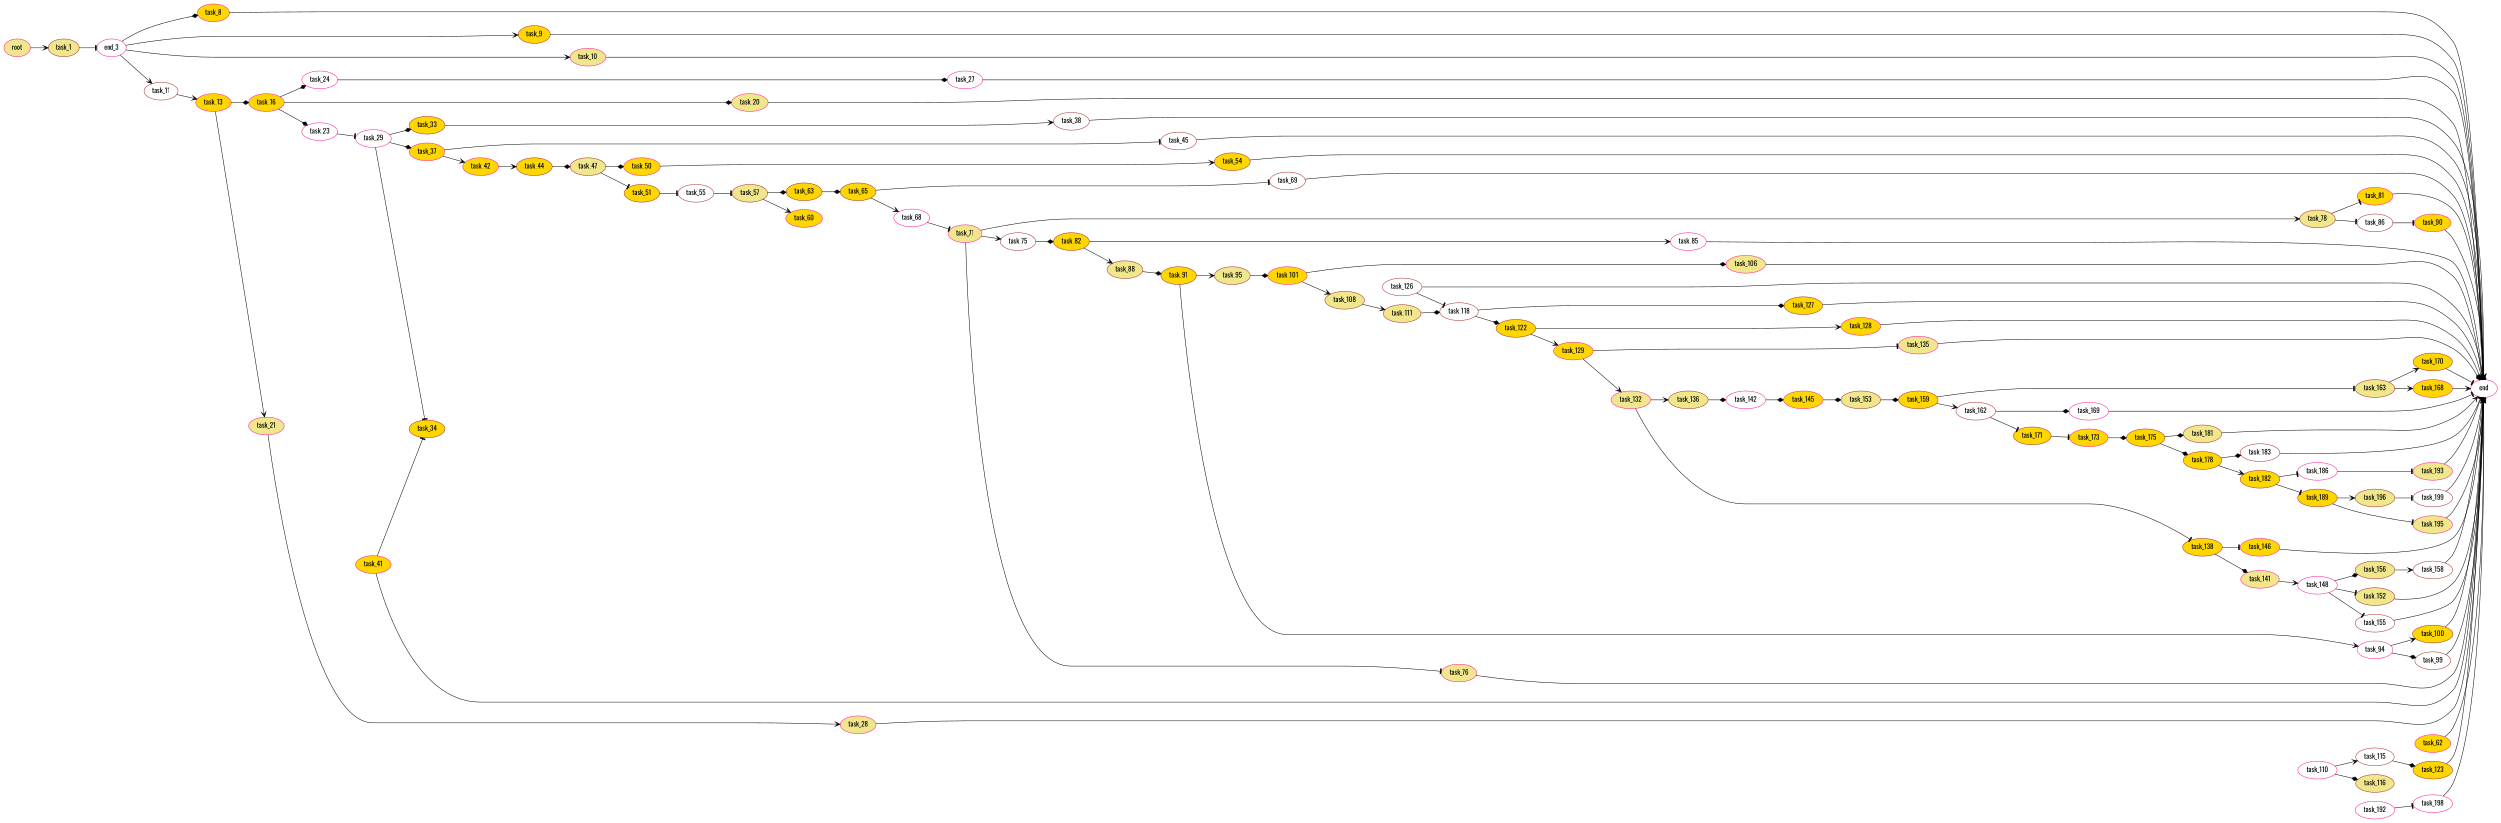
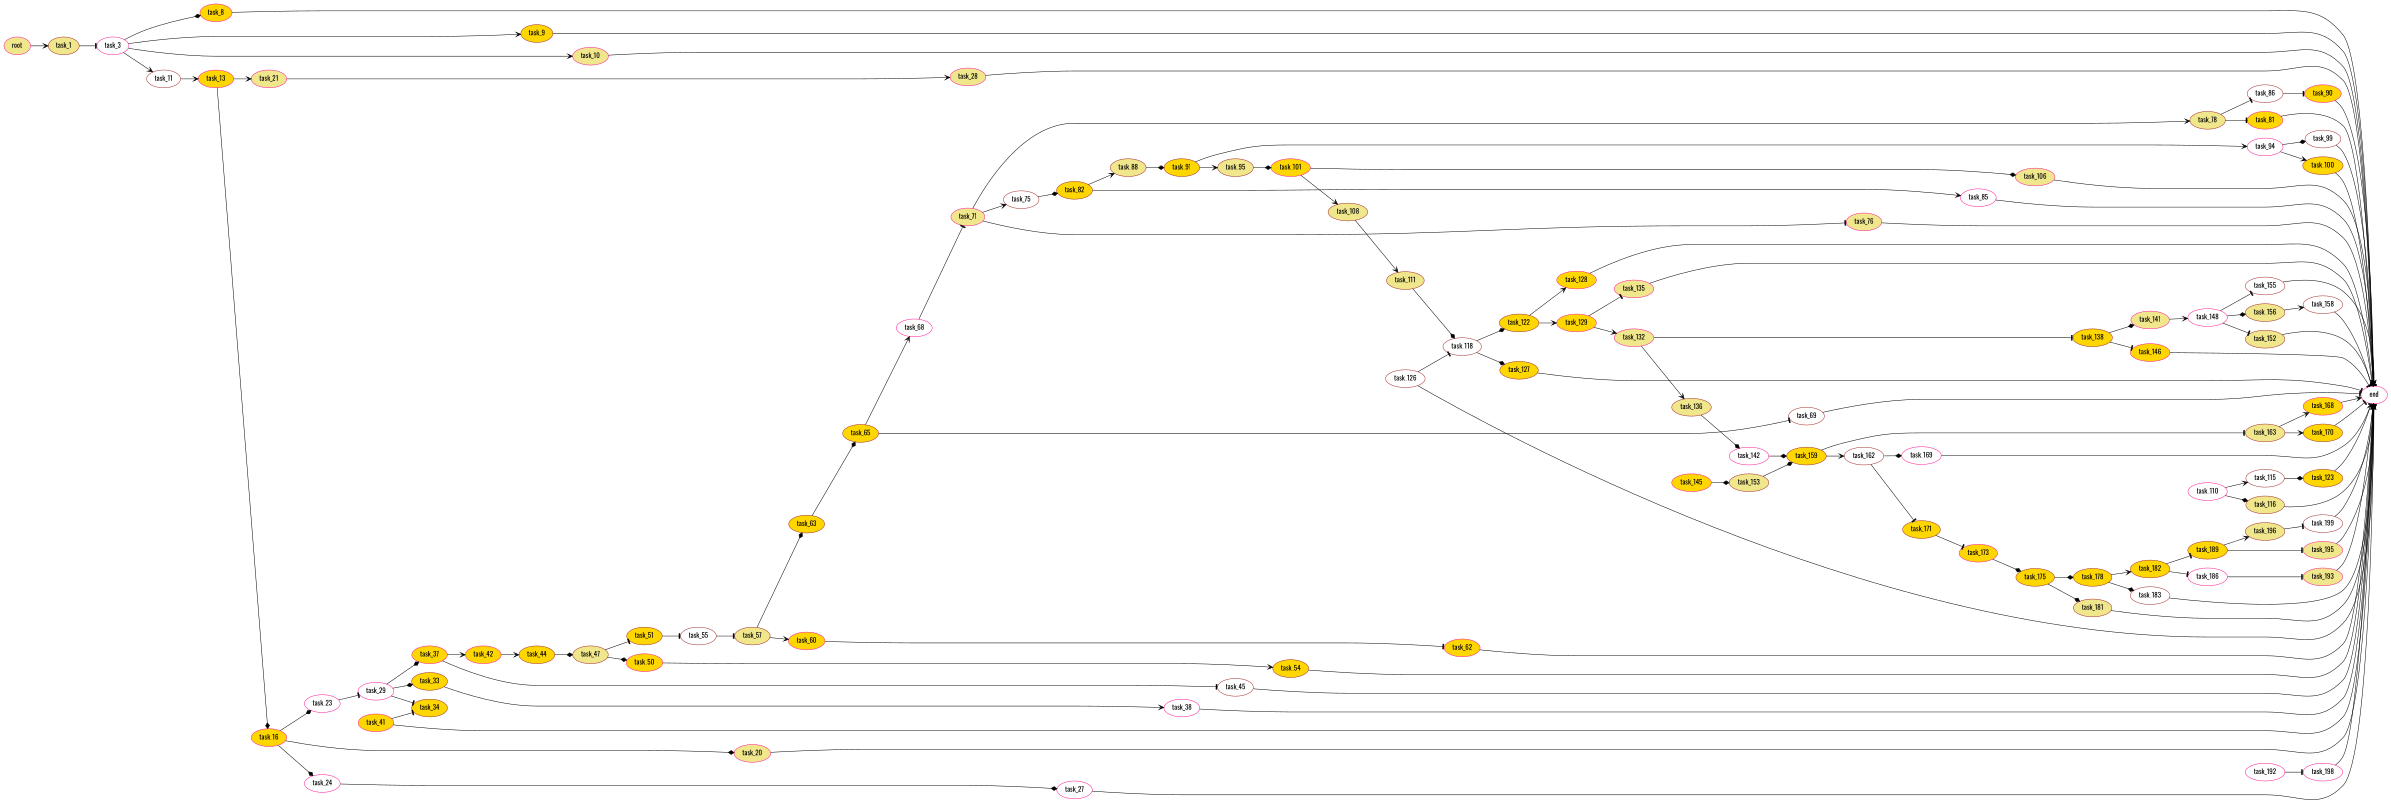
  digraph {
    fontname=Oswald
    rankdir=LR
    node [color=brown fillcolor=gold fontname=Oswald style=filled]
    edge [arrowhead=tee fontname=Oswald]
    root [color=deeppink fillcolor=khaki]
    task_1 [fillcolor=khaki]
-   task_3 [color=deeppink fillcolor=white label=end_3]
+   task_3 [color=deeppink fillcolor=white]
    task_8 [color=deeppink]
    task_9
    task_10 [color=deeppink fillcolor=khaki]
    task_11 [fillcolor=white]
    end [color=deeppink fillcolor=white]
    task_13 [color=deeppink]
    task_16 [color=deeppink]
    task_21 [color=deeppink fillcolor=khaki]
    task_20 [color=deeppink fillcolor=khaki]
    task_23 [color=deeppink fillcolor=white]
    task_24 [color=deeppink fillcolor=white]
    task_28 [color=deeppink fillcolor=khaki]
    task_29 [color=deeppink fillcolor=white]
    task_27 [color=deeppink fillcolor=white]
    task_33
    task_34
    task_37 [color=deeppink]
-   task_38 [fillcolor=white]
+   task_38 [color=deeppink fillcolor=white]
    task_42 [color=deeppink]
    task_45 [fillcolor=white]
    task_41 [color=deeppink]
    task_44
    task_47 [fillcolor=khaki]
    task_50 [color=deeppink]
    task_51
    task_54
    task_55 [fillcolor=white]
    task_57 [fillcolor=khaki]
    task_60 [color=deeppink]
    task_63
    task_62 [color=deeppink]
    task_65
    task_68 [color=deeppink fillcolor=white]
    task_69 [fillcolor=white]
    task_71 [color=deeppink fillcolor=khaki]
    task_75 [fillcolor=white]
    task_76 [color=deeppink fillcolor=khaki]
    task_78 [fillcolor=khaki]
    task_82
    task_81 [color=deeppink]
    task_86 [fillcolor=white]
    task_85 [color=deeppink fillcolor=white]
    task_88 [fillcolor=khaki]
    task_90 [color=deeppink]
    task_91
    task_94 [color=deeppink fillcolor=white]
    task_95 [fillcolor=khaki]
    task_99 [fillcolor=white]
    task_100
    task_101 [color=deeppink]
    task_106 [color=deeppink fillcolor=khaki]
    task_108 [fillcolor=khaki]
    task_111 [fillcolor=khaki]
    task_110 [color=deeppink fillcolor=white]
    task_115 [fillcolor=white]
    task_116 [fillcolor=khaki]
    task_118 [fillcolor=white]
    task_123
    task_122
    task_127
    task_128 [color=deeppink]
    task_129 [color=deeppink]
    task_126 [fillcolor=white]
    task_132 [color=deeppink fillcolor=khaki]
    task_135 [color=deeppink fillcolor=khaki]
    task_136 [fillcolor=khaki]
    task_138
    task_142 [color=deeppink fillcolor=white]
    task_141 [color=deeppink fillcolor=khaki]
    task_146 [color=deeppink]
    task_145 [color=deeppink]
    task_148 [color=deeppink fillcolor=white]
    task_153 [fillcolor=khaki]
    task_152 [fillcolor=khaki]
    task_155 [fillcolor=white]
    task_156 [fillcolor=khaki]
    task_158 [fillcolor=white]
    task_159
    task_162 [fillcolor=white]
    task_163 [fillcolor=khaki]
    task_169 [color=deeppink fillcolor=white]
    task_171
    task_168 [color=deeppink]
    task_170
    task_173 [color=deeppink]
    task_175
    task_178
    task_181 [fillcolor=khaki]
    task_182
    task_183 [fillcolor=white]
    task_186 [color=deeppink fillcolor=white]
    task_189
    task_193 [color=deeppink fillcolor=khaki]
    task_195 [color=deeppink fillcolor=khaki]
    task_196 [fillcolor=khaki]
    task_192 [color=deeppink fillcolor=white]
    task_198 [color=deeppink fillcolor=white]
    task_199 [fillcolor=white]
    root -> task_1 [arrowhead=vee]
    task_1 -> task_3
    task_3 -> task_8 [arrowhead=diamond]
    task_3 -> task_9 [arrowhead=vee]
    task_3 -> task_10 [arrowhead=vee]
    task_3 -> task_11 [arrowhead=vee]
    task_8 -> end
    task_9 -> end [arrowhead=diamond]
    task_10 -> end
    task_11 -> task_13 [arrowhead=vee]
    task_13 -> task_16 [arrowhead=diamond]
    task_13 -> task_21 [arrowhead=vee]
    task_16 -> task_20 [arrowhead=diamond]
    task_16 -> task_23 [arrowhead=diamond]
    task_16 -> task_24 [arrowhead=diamond]
    task_21 -> task_28 [arrowhead=vee]
    task_20 -> end
    task_23 -> task_29
    task_24 -> task_27 [arrowhead=diamond]
    task_28 -> end [arrowhead=vee]
    task_29 -> task_33 [arrowhead=diamond]
    task_29 -> task_34
    task_29 -> task_37 [arrowhead=diamond]
    task_27 -> end
    task_33 -> task_38 [arrowhead=vee]
    task_37 -> task_42 [arrowhead=vee]
    task_37 -> task_45
    task_38 -> end [arrowhead=vee]
    task_42 -> task_44 [arrowhead=vee]
    task_45 -> end
    task_41 -> end [arrowhead=vee]
    task_41 -> task_34
    task_44 -> task_47 [arrowhead=diamond]
    task_47 -> task_50 [arrowhead=diamond]
    task_47 -> task_51
    task_50 -> task_54 [arrowhead=vee]
    task_51 -> task_55
    task_54 -> end [arrowhead=vee]
    task_55 -> task_57
    task_57 -> task_60 [arrowhead=vee]
    task_57 -> task_63 [arrowhead=diamond]
+   task_60 -> task_62
    task_63 -> task_65 [arrowhead=diamond]
    task_62 -> end [arrowhead=diamond]
    task_65 -> task_68 [arrowhead=vee]
    task_65 -> task_69
    task_68 -> task_71
    task_69 -> end
    task_71 -> task_75 [arrowhead=vee]
    task_71 -> task_76
    task_71 -> task_78 [arrowhead=vee]
    task_75 -> task_82 [arrowhead=diamond]
    task_76 -> end [arrowhead=diamond]
    task_78 -> task_81
    task_78 -> task_86
    task_82 -> task_85 [arrowhead=vee]
    task_82 -> task_88 [arrowhead=vee]
    task_81 -> end [arrowhead=vee]
    task_86 -> task_90
    task_85 -> end
    task_88 -> task_91 [arrowhead=diamond]
    task_90 -> end [arrowhead=vee]
    task_91 -> task_94 [arrowhead=vee]
    task_91 -> task_95 [arrowhead=vee]
    task_94 -> task_99 [arrowhead=diamond]
    task_94 -> task_100 [arrowhead=vee]
    task_95 -> task_101 [arrowhead=diamond]
    task_99 -> end [arrowhead=vee]
    task_100 -> end [arrowhead=diamond]
    task_101 -> task_106 [arrowhead=diamond]
    task_101 -> task_108 [arrowhead=vee]
    task_106 -> end [arrowhead=vee]
    task_108 -> task_111 [arrowhead=vee]
    task_111 -> task_118 [arrowhead=diamond]
    task_110 -> task_115 [arrowhead=vee]
    task_110 -> task_116 [arrowhead=diamond]
    task_115 -> task_123 [arrowhead=diamond]
+   task_116 -> end [arrowhead=diamond]
    task_118 -> task_122 [arrowhead=diamond]
    task_118 -> task_127 [arrowhead=diamond]
    task_123 -> end [arrowhead=vee]
    task_122 -> task_128 [arrowhead=vee]
    task_122 -> task_129 [arrowhead=vee]
    task_127 -> end
    task_128 -> end [arrowhead=diamond]
    task_129 -> task_132 [arrowhead=vee]
    task_129 -> task_135
    task_126 -> end
    task_126 -> task_118
    task_132 -> task_136 [arrowhead=vee]
    task_132 -> task_138
    task_135 -> end [arrowhead=diamond]
    task_136 -> task_142 [arrowhead=diamond]
    task_138 -> task_141 [arrowhead=diamond]
    task_138 -> task_146
-   task_142 -> task_145 [arrowhead=diamond]
+   task_142 -> task_159 [arrowhead=diamond]
    task_141 -> task_148 [arrowhead=vee]
    task_146 -> end
    task_145 -> task_153 [arrowhead=diamond]
    task_148 -> task_152
    task_148 -> task_155
    task_148 -> task_156 [arrowhead=diamond]
    task_153 -> task_159 [arrowhead=diamond]
    task_152 -> end
    task_155 -> end
    task_156 -> task_158 [arrowhead=vee]
    task_158 -> end
    task_159 -> task_162 [arrowhead=vee]
    task_159 -> task_163
    task_162 -> task_169 [arrowhead=diamond]
    task_162 -> task_171
    task_163 -> task_168 [arrowhead=vee]
    task_163 -> task_170 [arrowhead=vee]
    task_169 -> end
    task_171 -> task_173
    task_168 -> end [arrowhead=vee]
    task_170 -> end
    task_173 -> task_175 [arrowhead=diamond]
    task_175 -> task_178 [arrowhead=diamond]
    task_175 -> task_181 [arrowhead=diamond]
    task_178 -> task_182 [arrowhead=vee]
    task_178 -> task_183 [arrowhead=diamond]
    task_181 -> end [arrowhead=vee]
    task_182 -> task_186
    task_182 -> task_189
    task_183 -> end
    task_186 -> task_193
    task_189 -> task_195
    task_189 -> task_196 [arrowhead=vee]
    task_193 -> end
    task_195 -> end [arrowhead=diamond]
    task_196 -> task_199
    task_192 -> task_198
    task_198 -> end [arrowhead=diamond]
    task_199 -> end [arrowhead=diamond]
  }
